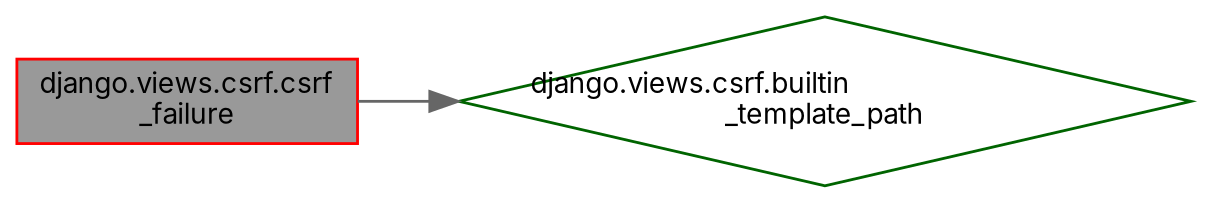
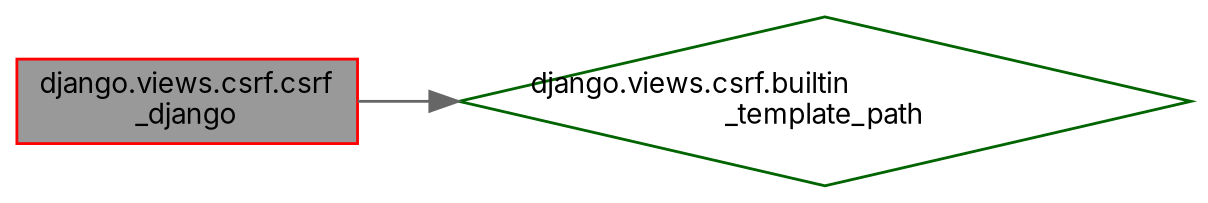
  digraph {
    rankdir=LR
    fontname=Inter
    node [fontname=Inter fontsize=10 style=filled]
-   n1 [color=red fillcolor=grey60 fontcolor=black height=0.2 label="django.views.csrf.csrf\l_failure" shape=box width=0.4]
+   n1 [color=red fillcolor=grey60 fontcolor=black height=0.2 label="django.views.csrf.csrf\l_django" shape=box width=0.4]
    n2 [color=darkgreen fillcolor=white height=0.2 label="django.views.csrf.builtin\l_template_path" shape=diamond width=0.4]
    n1 -> n2 [color=gray40 fontname=Inter fontsize=10 labelfontname=Helvetica labelfontsize=10 style=solid]
  }
